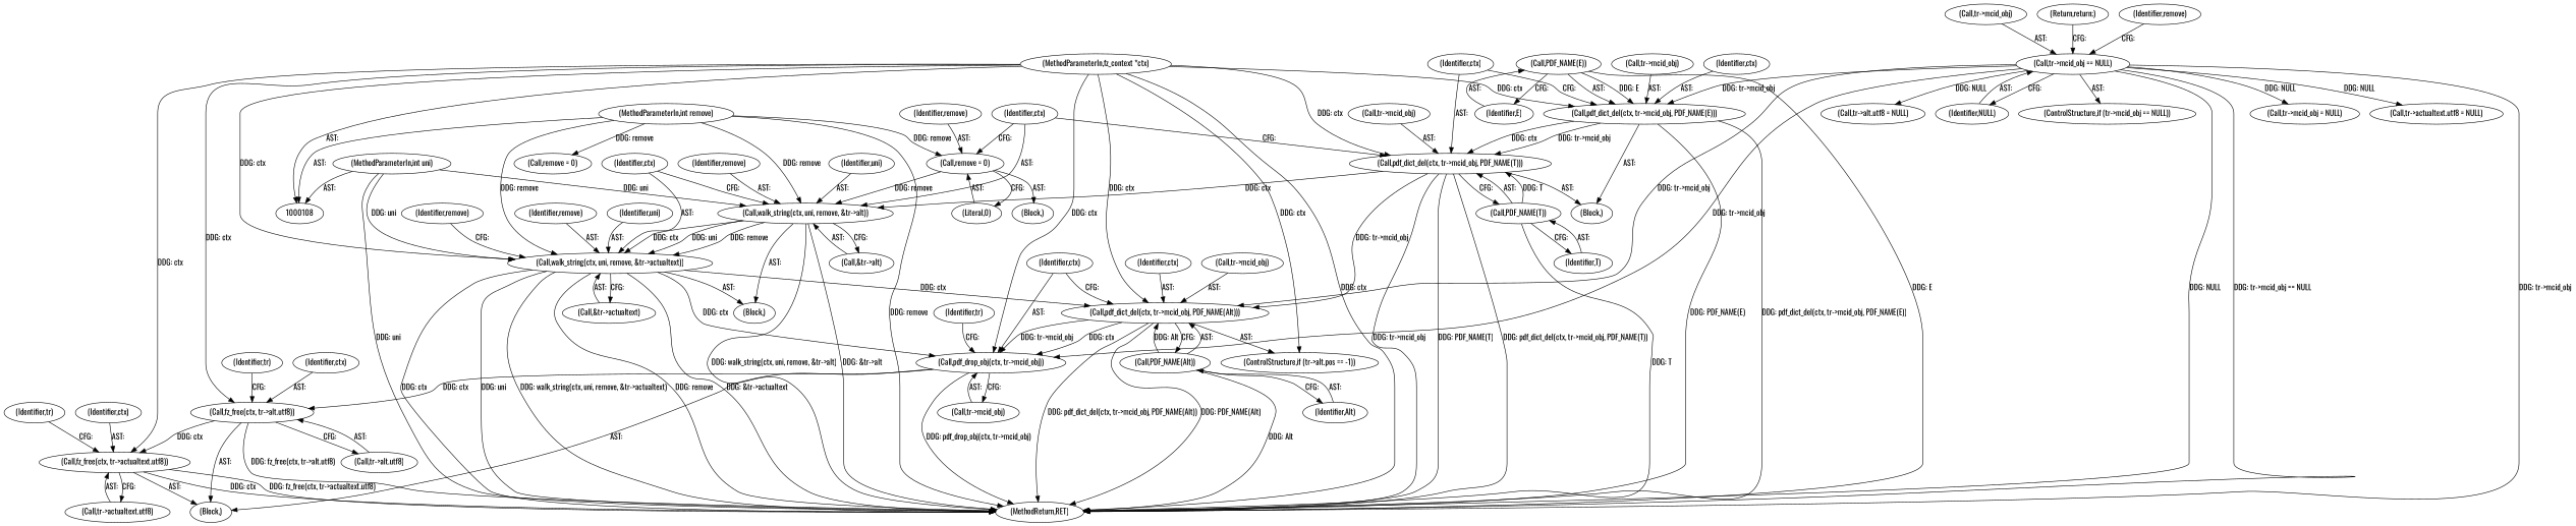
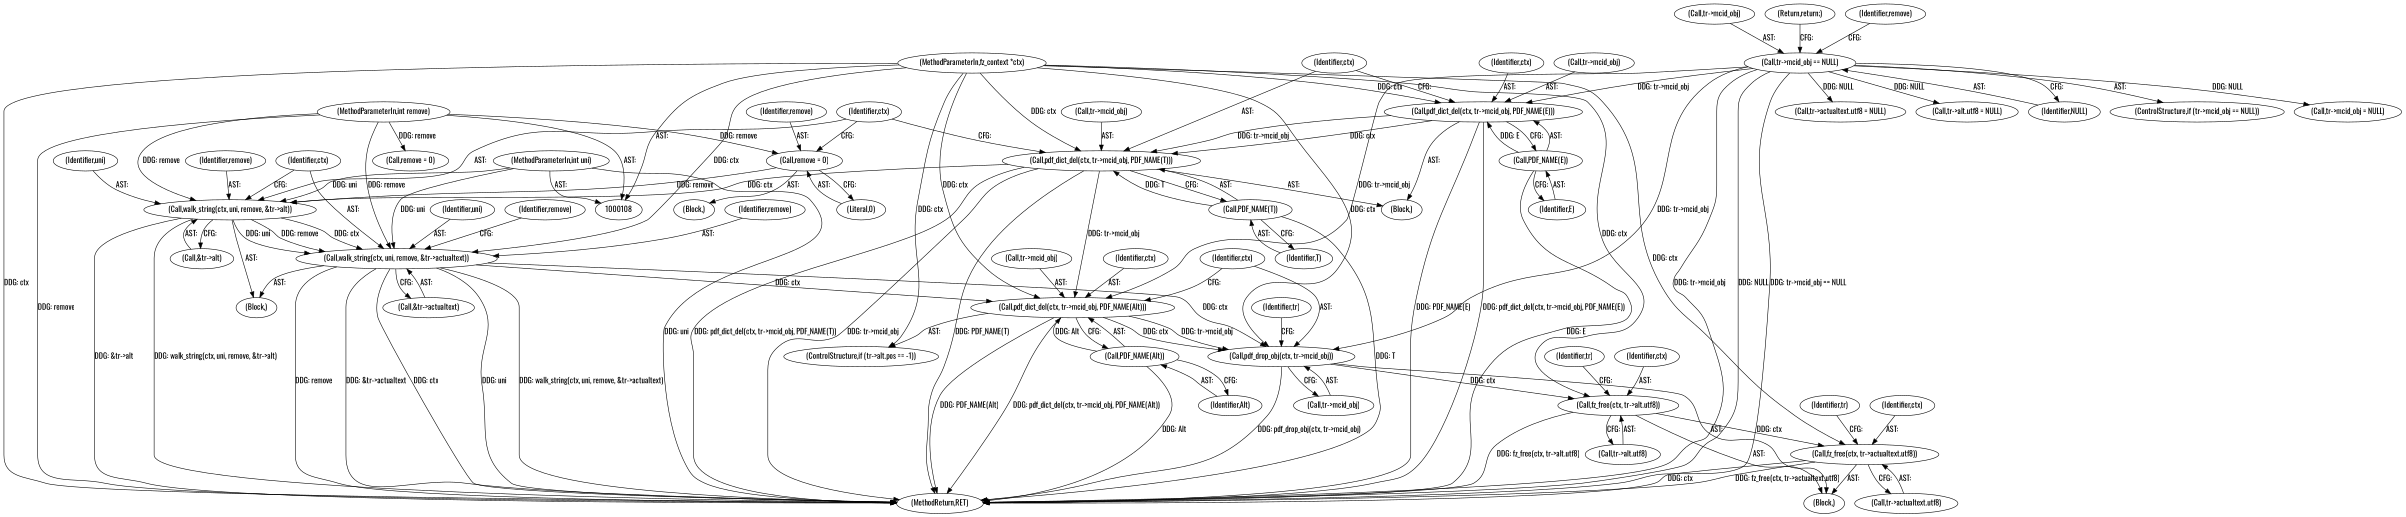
  digraph {
    fontname=Oswald
    node [fontname=Oswald]
    edge [fontname=Oswald]
    n1 [label="(Call,fz_free(ctx, tr->actualtext.utf8))"]
    n2 [label="(MethodReturn,RET)"]
    n3 [label="(Call,tr->actualtext.utf8)"]
    n4 [label="(Block,)"]
    n5 [label="(Call,fz_free(ctx, tr->alt.utf8))"]
    n6 [label="(Call,tr->alt.utf8)"]
    n7 [label="(Call,pdf_drop_obj(ctx, tr->mcid_obj))"]
    n8 [label="(Call,tr->mcid_obj)"]
    n9 [label="(Call,walk_string(ctx, uni, remove, &tr->actualtext))"]
    n10 [label="(Call,pdf_dict_del(ctx, tr->mcid_obj, PDF_NAME(Alt)))"]
    n11 [label="(Block,)"]
    n12 [label="(Call,&tr->actualtext)"]
    n13 [label="(Call,PDF_NAME(Alt))"]
    n14 [label="(ControlStructure,if (tr->alt.pos == -1))"]
    n15 [label="(Call,walk_string(ctx, uni, remove, &tr->alt))"]
    n16 [label="(Call,&tr->alt)"]
    n17 [label="(Call,pdf_dict_del(ctx, tr->mcid_obj, PDF_NAME(T)))"]
    n18 [label="(Call,PDF_NAME(T))"]
    n19 [label="(Block,)"]
    n20 [label="(Identifier,T)"]
    n21 [label="(Call,pdf_dict_del(ctx, tr->mcid_obj, PDF_NAME(E)))"]
    n22 [label="(Call,PDF_NAME(E))"]
    n23 [label="(Identifier,E)"]
    n24 [label="(MethodParameterIn,fz_context *ctx)"]
    1000108
    n26 [label="(Call,tr->mcid_obj == NULL)"]
    n27 [label="(Call,tr->actualtext.utf8 = NULL)"]
    n28 [label="(Call,tr->alt.utf8 = NULL)"]
    n29 [label="(Identifier,NULL)"]
    n30 [label="(ControlStructure,if (tr->mcid_obj == NULL))"]
    n31 [label="(Call,tr->mcid_obj = NULL)"]
    n32 [label="(MethodParameterIn,int uni)"]
    n33 [label="(Call,remove = 0)"]
    n34 [label="(Block,)"]
    n35 [label="(Literal,0)"]
    n36 [label="(MethodParameterIn,int remove)"]
    n37 [label="(Call,remove = 0)"]
    n38 [label="(Identifier,Alt)"]
    n39 [label="(Identifier,ctx)"]
    n40 [label="(Identifier,uni)"]
    n41 [label="(Call,tr->mcid_obj)"]
    n42 [label="(Identifier,remove)"]
    n43 [label="(Return,return;)"]
    n44 [label="(Call,tr->mcid_obj)"]
    n45 [label="(Identifier,uni)"]
    n46 [label="(Identifier,ctx)"]
    n47 [label="(Identifier,tr)"]
    n48 [label="(Identifier,ctx)"]
    n49 [label="(Identifier,tr)"]
    n50 [label="(Identifier,remove)"]
    n51 [label="(Call,tr->mcid_obj)"]
    n52 [label="(Identifier,ctx)"]
    n53 [label="(Identifier,ctx)"]
    n54 [label="(Identifier,tr)"]
    n55 [label="(Identifier,remove)"]
    n56 [label="(Identifier,remove)"]
    n57 [label="(Identifier,remove)"]
    n58 [label="(Identifier,ctx)"]
    n59 [label="(Identifier,ctx)"]
    n60 [label="(Identifier,ctx)"]
    n61 [label="(Call,tr->mcid_obj)"]
    n1 -> n2 [label="DDG: ctx"]
    n1 -> n2 [label="DDG: fz_free(ctx, tr->actualtext.utf8)"]
    n1 -> n3 [label="CFG: "]
    n1 -> n4 [label="AST: "]
    n3 -> n1 [label="AST: "]
    n5 -> n1 [label="DDG: ctx"]
    n5 -> n2 [label="DDG: fz_free(ctx, tr->alt.utf8)"]
    n5 -> n4 [label="AST: "]
    n5 -> n6 [label="CFG: "]
    n6 -> n5 [label="AST: "]
    n7 -> n2 [label="DDG: pdf_drop_obj(ctx, tr->mcid_obj)"]
    n7 -> n4 [label="AST: "]
    n7 -> n5 [label="DDG: ctx"]
    n7 -> n8 [label="CFG: "]
    n8 -> n7 [label="AST: "]
    n9 -> n2 [label="DDG: ctx"]
    n9 -> n2 [label="DDG: uni"]
    n9 -> n2 [label="DDG: walk_string(ctx, uni, remove, &tr->actualtext)"]
    n9 -> n2 [label="DDG: remove"]
    n9 -> n2 [label="DDG: &tr->actualtext"]
    n9 -> n7 [label="DDG: ctx"]
    n9 -> n10 [label="DDG: ctx"]
    n9 -> n11 [label="AST: "]
    n9 -> n12 [label="CFG: "]
    n10 -> n2 [label="DDG: pdf_dict_del(ctx, tr->mcid_obj, PDF_NAME(Alt))"]
    n10 -> n2 [label="DDG: PDF_NAME(Alt)"]
    n10 -> n7 [label="DDG: ctx"]
    n10 -> n7 [label="DDG: tr->mcid_obj"]
    n10 -> n13 [label="CFG: "]
    n10 -> n14 [label="AST: "]
    n12 -> n9 [label="AST: "]
    n13 -> n2 [label="DDG: Alt"]
    n13 -> n10 [label="AST: "]
    n13 -> n10 [label="DDG: Alt"]
    n13 -> n38 [label="CFG: "]
    n15 -> n2 [label="DDG: &tr->alt"]
    n15 -> n2 [label="DDG: walk_string(ctx, uni, remove, &tr->alt)"]
    n15 -> n9 [label="DDG: ctx"]
    n15 -> n9 [label="DDG: uni"]
    n15 -> n9 [label="DDG: remove"]
    n15 -> n11 [label="AST: "]
    n15 -> n16 [label="CFG: "]
    n16 -> n15 [label="AST: "]
    n17 -> n2 [label="DDG: pdf_dict_del(ctx, tr->mcid_obj, PDF_NAME(T))"]
    n17 -> n2 [label="DDG: tr->mcid_obj"]
    n17 -> n2 [label="DDG: PDF_NAME(T)"]
    n17 -> n10 [label="DDG: tr->mcid_obj"]
    n17 -> n15 [label="DDG: ctx"]
    n17 -> n18 [label="CFG: "]
    n17 -> n19 [label="AST: "]
    n18 -> n2 [label="DDG: T"]
    n18 -> n17 [label="AST: "]
    n18 -> n17 [label="DDG: T"]
    n18 -> n20 [label="CFG: "]
    n20 -> n18 [label="AST: "]
    n21 -> n2 [label="DDG: PDF_NAME(E)"]
    n21 -> n2 [label="DDG: pdf_dict_del(ctx, tr->mcid_obj, PDF_NAME(E))"]
    n21 -> n17 [label="DDG: ctx"]
    n21 -> n17 [label="DDG: tr->mcid_obj"]
    n21 -> n19 [label="AST: "]
+   n21 -> n22 [label="CFG: "]
    n22 -> n2 [label="DDG: E"]
    n22 -> n21 [label="AST: "]
    n22 -> n21 [label="DDG: E"]
    n22 -> n23 [label="CFG: "]
    n23 -> n22 [label="AST: "]
    n24 -> n1 [label="DDG: ctx"]
    n24 -> n2 [label="DDG: ctx"]
    n24 -> n5 [label="DDG: ctx"]
    n24 -> n7 [label="DDG: ctx"]
    n24 -> n9 [label="DDG: ctx"]
    n24 -> n10 [label="DDG: ctx"]
    n24 -> n14 [label="DDG: ctx"]
    n24 -> n17 [label="DDG: ctx"]
    n24 -> n21 [label="DDG: ctx"]
    n24 -> 1000108 [label="AST: "]
    n26 -> n2 [label="DDG: tr->mcid_obj"]
    n26 -> n2 [label="DDG: NULL"]
    n26 -> n2 [label="DDG: tr->mcid_obj == NULL"]
    n26 -> n7 [label="DDG: tr->mcid_obj"]
    n26 -> n10 [label="DDG: tr->mcid_obj"]
    n26 -> n21 [label="DDG: tr->mcid_obj"]
    n26 -> n27 [label="DDG: NULL"]
    n26 -> n28 [label="DDG: NULL"]
    n26 -> n29 [label="CFG: "]
    n26 -> n30 [label="AST: "]
    n26 -> n31 [label="DDG: NULL"]
    n29 -> n26 [label="AST: "]
    n32 -> n2 [label="DDG: uni"]
    n32 -> n9 [label="DDG: uni"]
    n32 -> n15 [label="DDG: uni"]
    n32 -> 1000108 [label="AST: "]
    n33 -> n15 [label="DDG: remove"]
    n33 -> n34 [label="AST: "]
    n33 -> n35 [label="CFG: "]
    n35 -> n33 [label="AST: "]
    n36 -> n2 [label="DDG: remove"]
    n36 -> n9 [label="DDG: remove"]
    n36 -> n15 [label="DDG: remove"]
    n36 -> 1000108 [label="AST: "]
    n36 -> n33 [label="DDG: remove"]
    n36 -> n37 [label="DDG: remove"]
    n38 -> n13 [label="AST: "]
    n39 -> n10 [label="AST: "]
    n40 -> n15 [label="AST: "]
    n41 -> n26 [label="AST: "]
    n42 -> n15 [label="AST: "]
    n43 -> n26 [label="CFG: "]
    n44 -> n21 [label="AST: "]
    n45 -> n9 [label="AST: "]
    n46 -> n9 [label="AST: "]
    n46 -> n15 [label="CFG: "]
    n47 -> n5 [label="CFG: "]
    n48 -> n21 [label="AST: "]
    n49 -> n1 [label="CFG: "]
    n50 -> n33 [label="AST: "]
    n51 -> n10 [label="AST: "]
    n52 -> n1 [label="AST: "]
    n53 -> n15 [label="AST: "]
    n53 -> n17 [label="CFG: "]
    n53 -> n33 [label="CFG: "]
    n54 -> n7 [label="CFG: "]
    n55 -> n9 [label="CFG: "]
    n56 -> n9 [label="AST: "]
    n57 -> n26 [label="CFG: "]
    n58 -> n5 [label="AST: "]
    n59 -> n17 [label="AST: "]
    n59 -> n21 [label="CFG: "]
    n60 -> n7 [label="AST: "]
    n60 -> n10 [label="CFG: "]
    n61 -> n17 [label="AST: "]
  }
